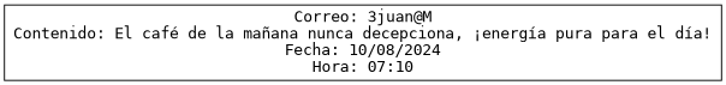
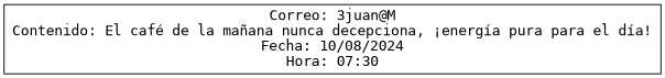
  digraph {
    rankdir=TB
    fontname="DejaVu Sans Mono"
-   n1 [label="{Correo: 3juan@M\nContenido: El café de la mañana nunca decepciona, ¡energía pura para el día!\nFecha: 10/08/2024\nHora: 07:10}" shape=record fontname="DejaVu Sans Mono"]
+   n1 [label="{Correo: 3juan@M\nContenido: El café de la mañana nunca decepciona, ¡energía pura para el día!\nFecha: 10/08/2024\nHora: 07:30}" shape=record fontname="DejaVu Sans Mono"]
  }
